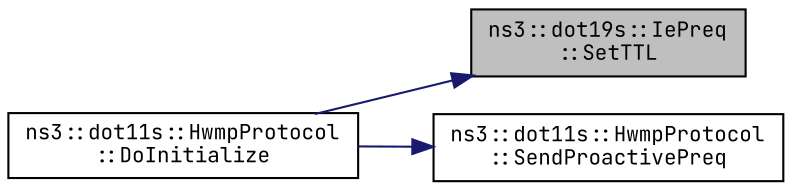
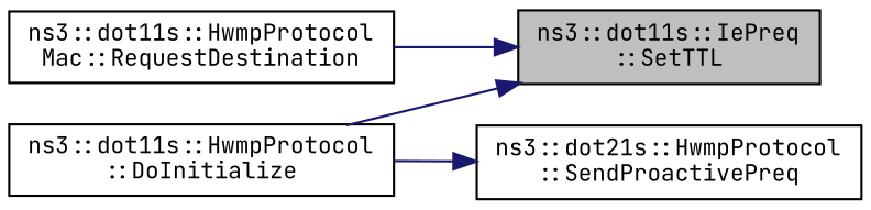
  digraph {
    fontname="JetBrains Mono"
    rankdir=RL
    node [color=black fillcolor=white fontname="JetBrains Mono" fontsize=10 shape=record style=filled]
    edge [color=midnightblue dir=back fontname="JetBrains Mono" fontsize=10 labelfontname=Helvetica labelfontsize=10 style=solid]
-   n1 [fillcolor=grey75 fontcolor=black height=0.2 label="ns3::dot19s::IePreq\l::SetTTL" width=0.4]
+   n1 [fillcolor=grey75 fontcolor=black height=0.2 label="ns3::dot11s::IePreq\l::SetTTL" width=0.4]
+   n2 [height=0.2 label="ns3::dot11s::HwmpProtocol\lMac::RequestDestination" width=0.4]
    n3 [height=0.2 label="ns3::dot11s::HwmpProtocol\l::DoInitialize" width=0.4]
-   n4 [height=0.2 label="ns3::dot11s::HwmpProtocol\l::SendProactivePreq" width=0.4]
+   n4 [height=0.2 label="ns3::dot21s::HwmpProtocol\l::SendProactivePreq" width=0.4]
+   n1 -> n2
    n1 -> n3
    n4 -> n3
  }
